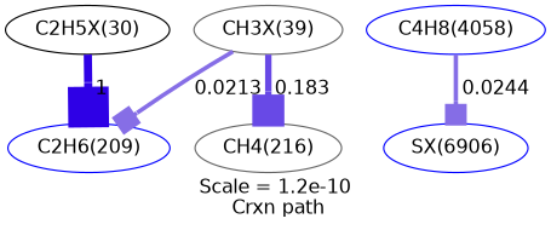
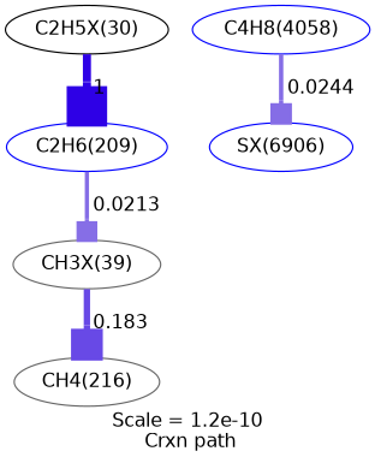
  digraph {
    fontname=Helvetica
    label="Scale = 1.2e-10\l Crxn path"
    node [color=blue fontname=Helvetica]
    edge [arrowhead=box fontname=Helvetica]
    n1 [color=black label="C2H5X(30)"]
    n2 [label="C2H6(209)"]
    n3 [color=gray40 label="CH3X(39)"]
    n4 [color=gray40 label="CH4(216)"]
    n5 [label="C4H8(4058)"]
    n6 [label="SX(6906)"]
    n1 -> n2 [arrowsize=3 color="0.7, 1.5, 0.9" label=" 1" style="setlinewidth(6)"]
-   n3 -> n2 [arrowsize=1.55 color="0.7, 0.521, 0.9" label=" 0.0213" style="setlinewidth(3.09)"]
+   n2 -> n3 [arrowsize=1.55 color="0.7, 0.521, 0.9" label=" 0.0213" style="setlinewidth(3.09)"]
    n3 -> n4 [arrowsize=2.36 color="0.7, 0.683, 0.9" label=" 0.183" style="setlinewidth(4.72)"]
    n5 -> n6 [arrowsize=1.6 color="0.7, 0.524, 0.9" label=" 0.0244" style="setlinewidth(3.2)"]
  }
